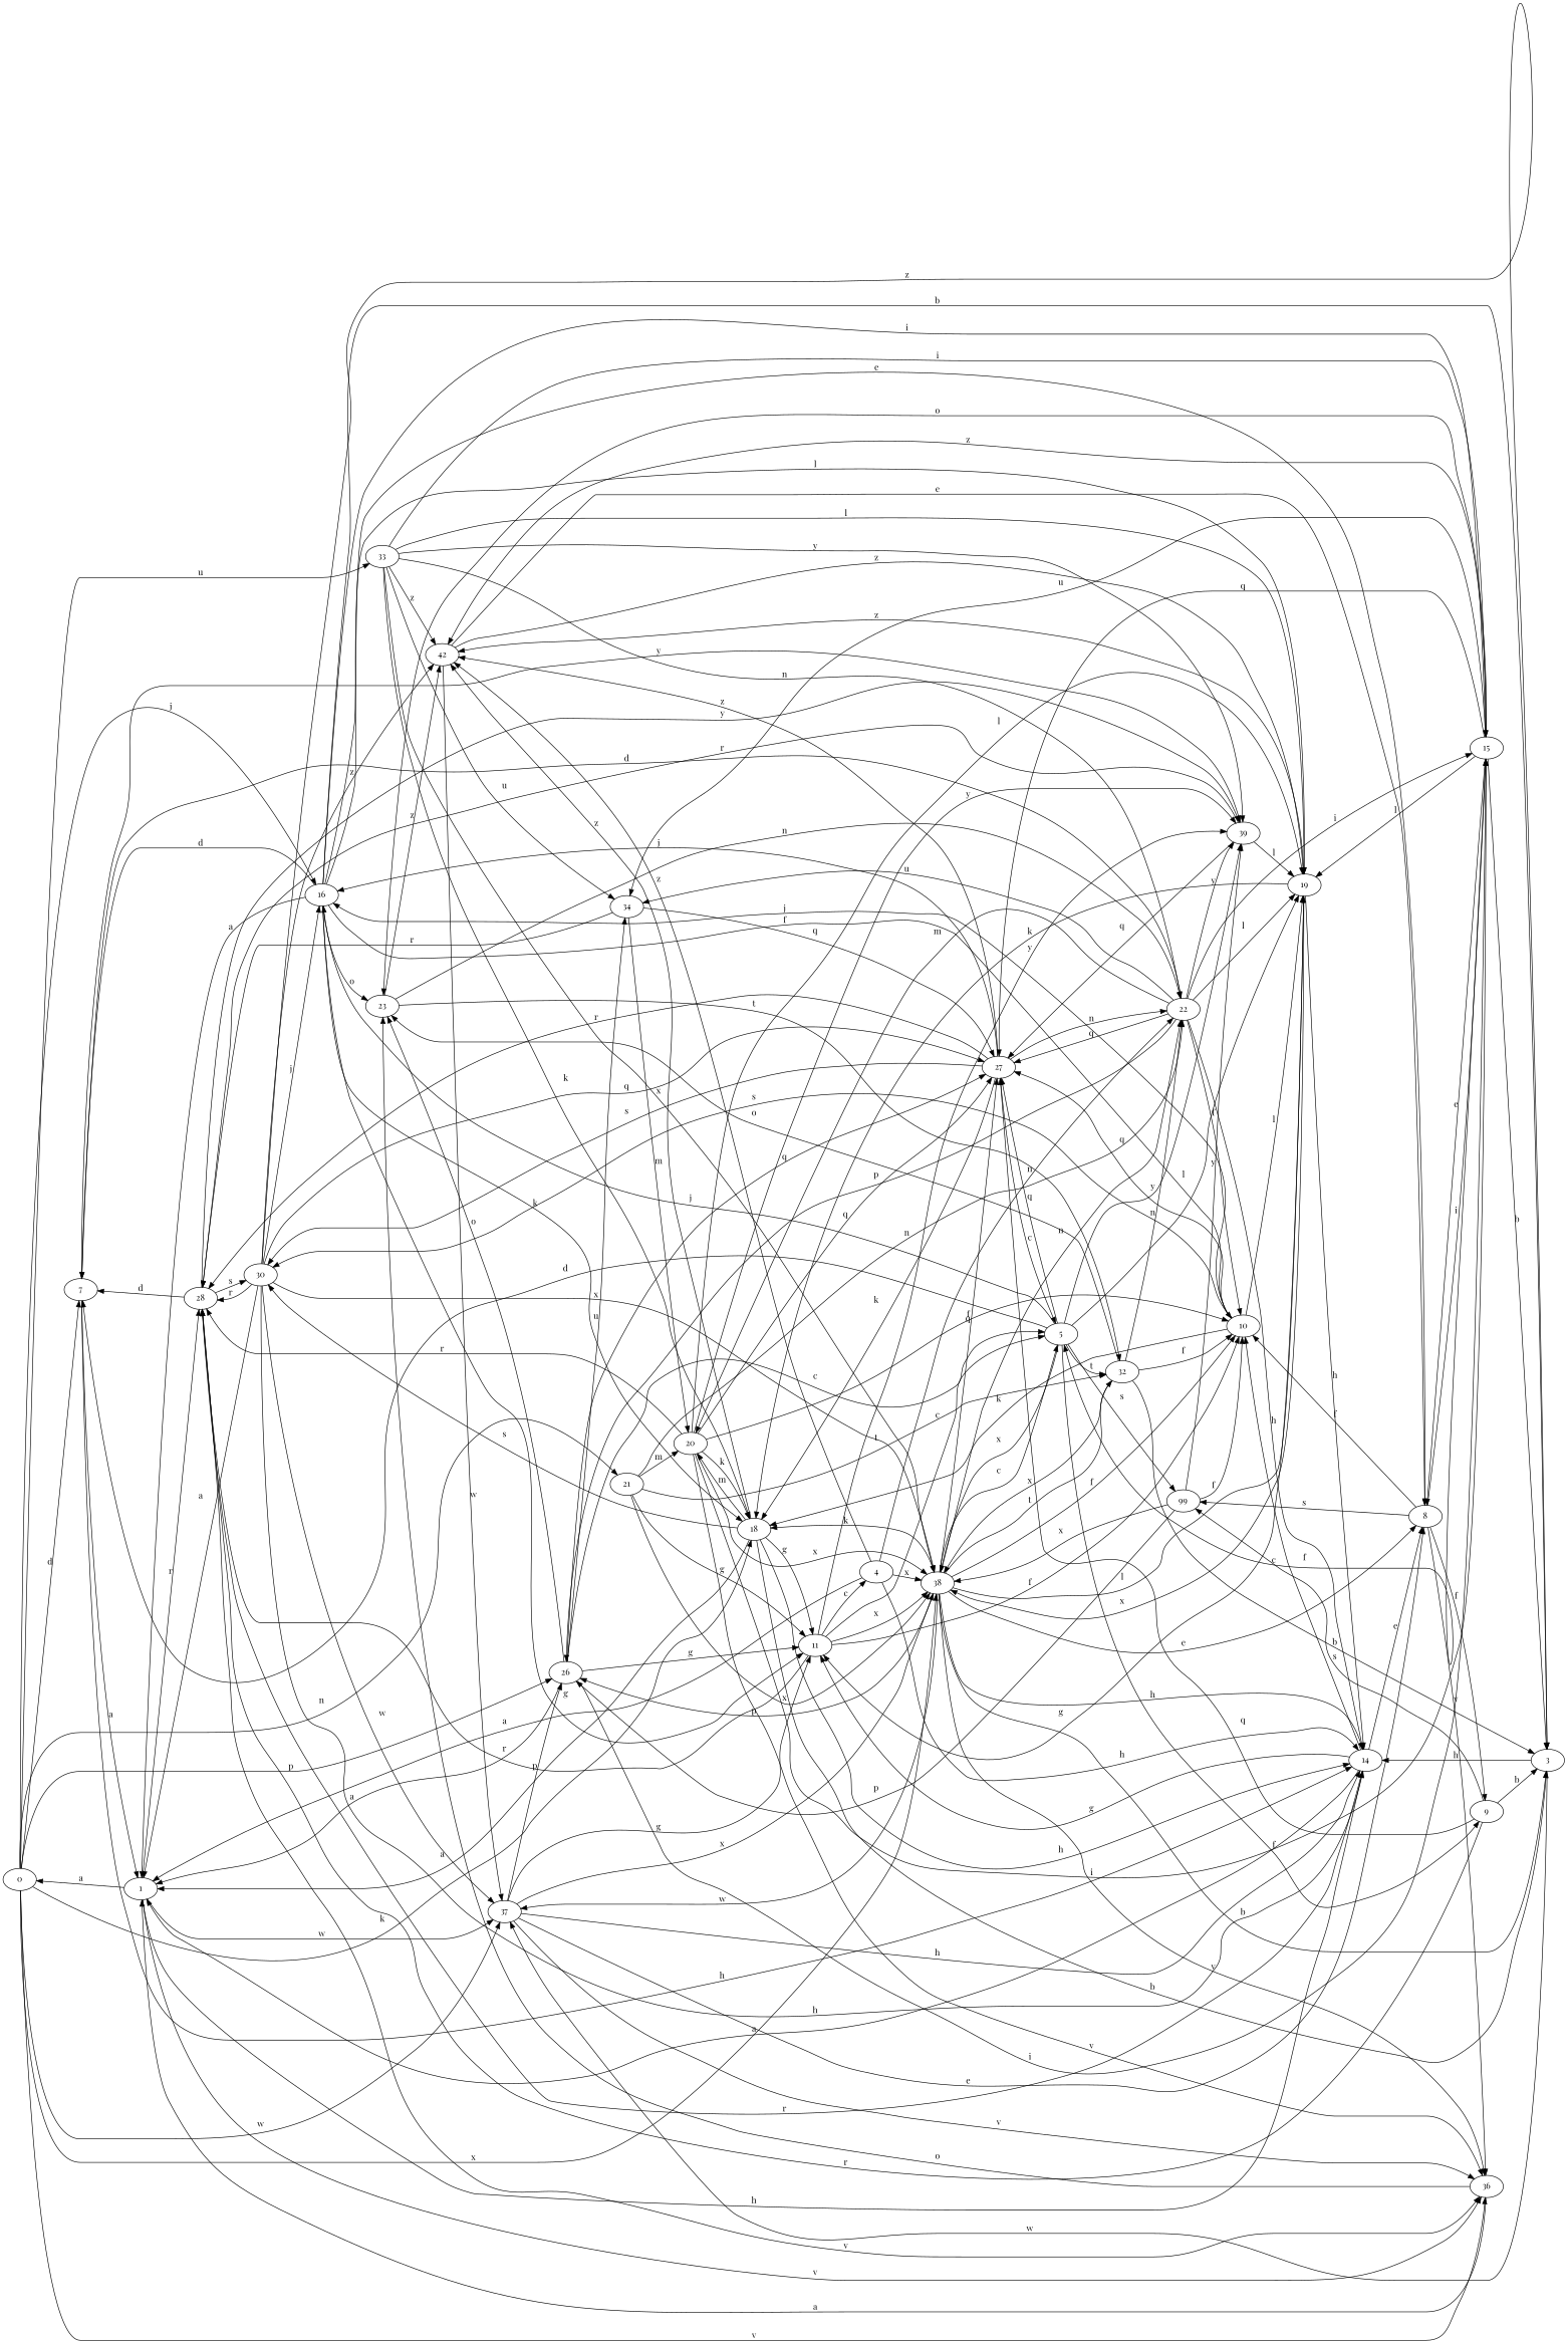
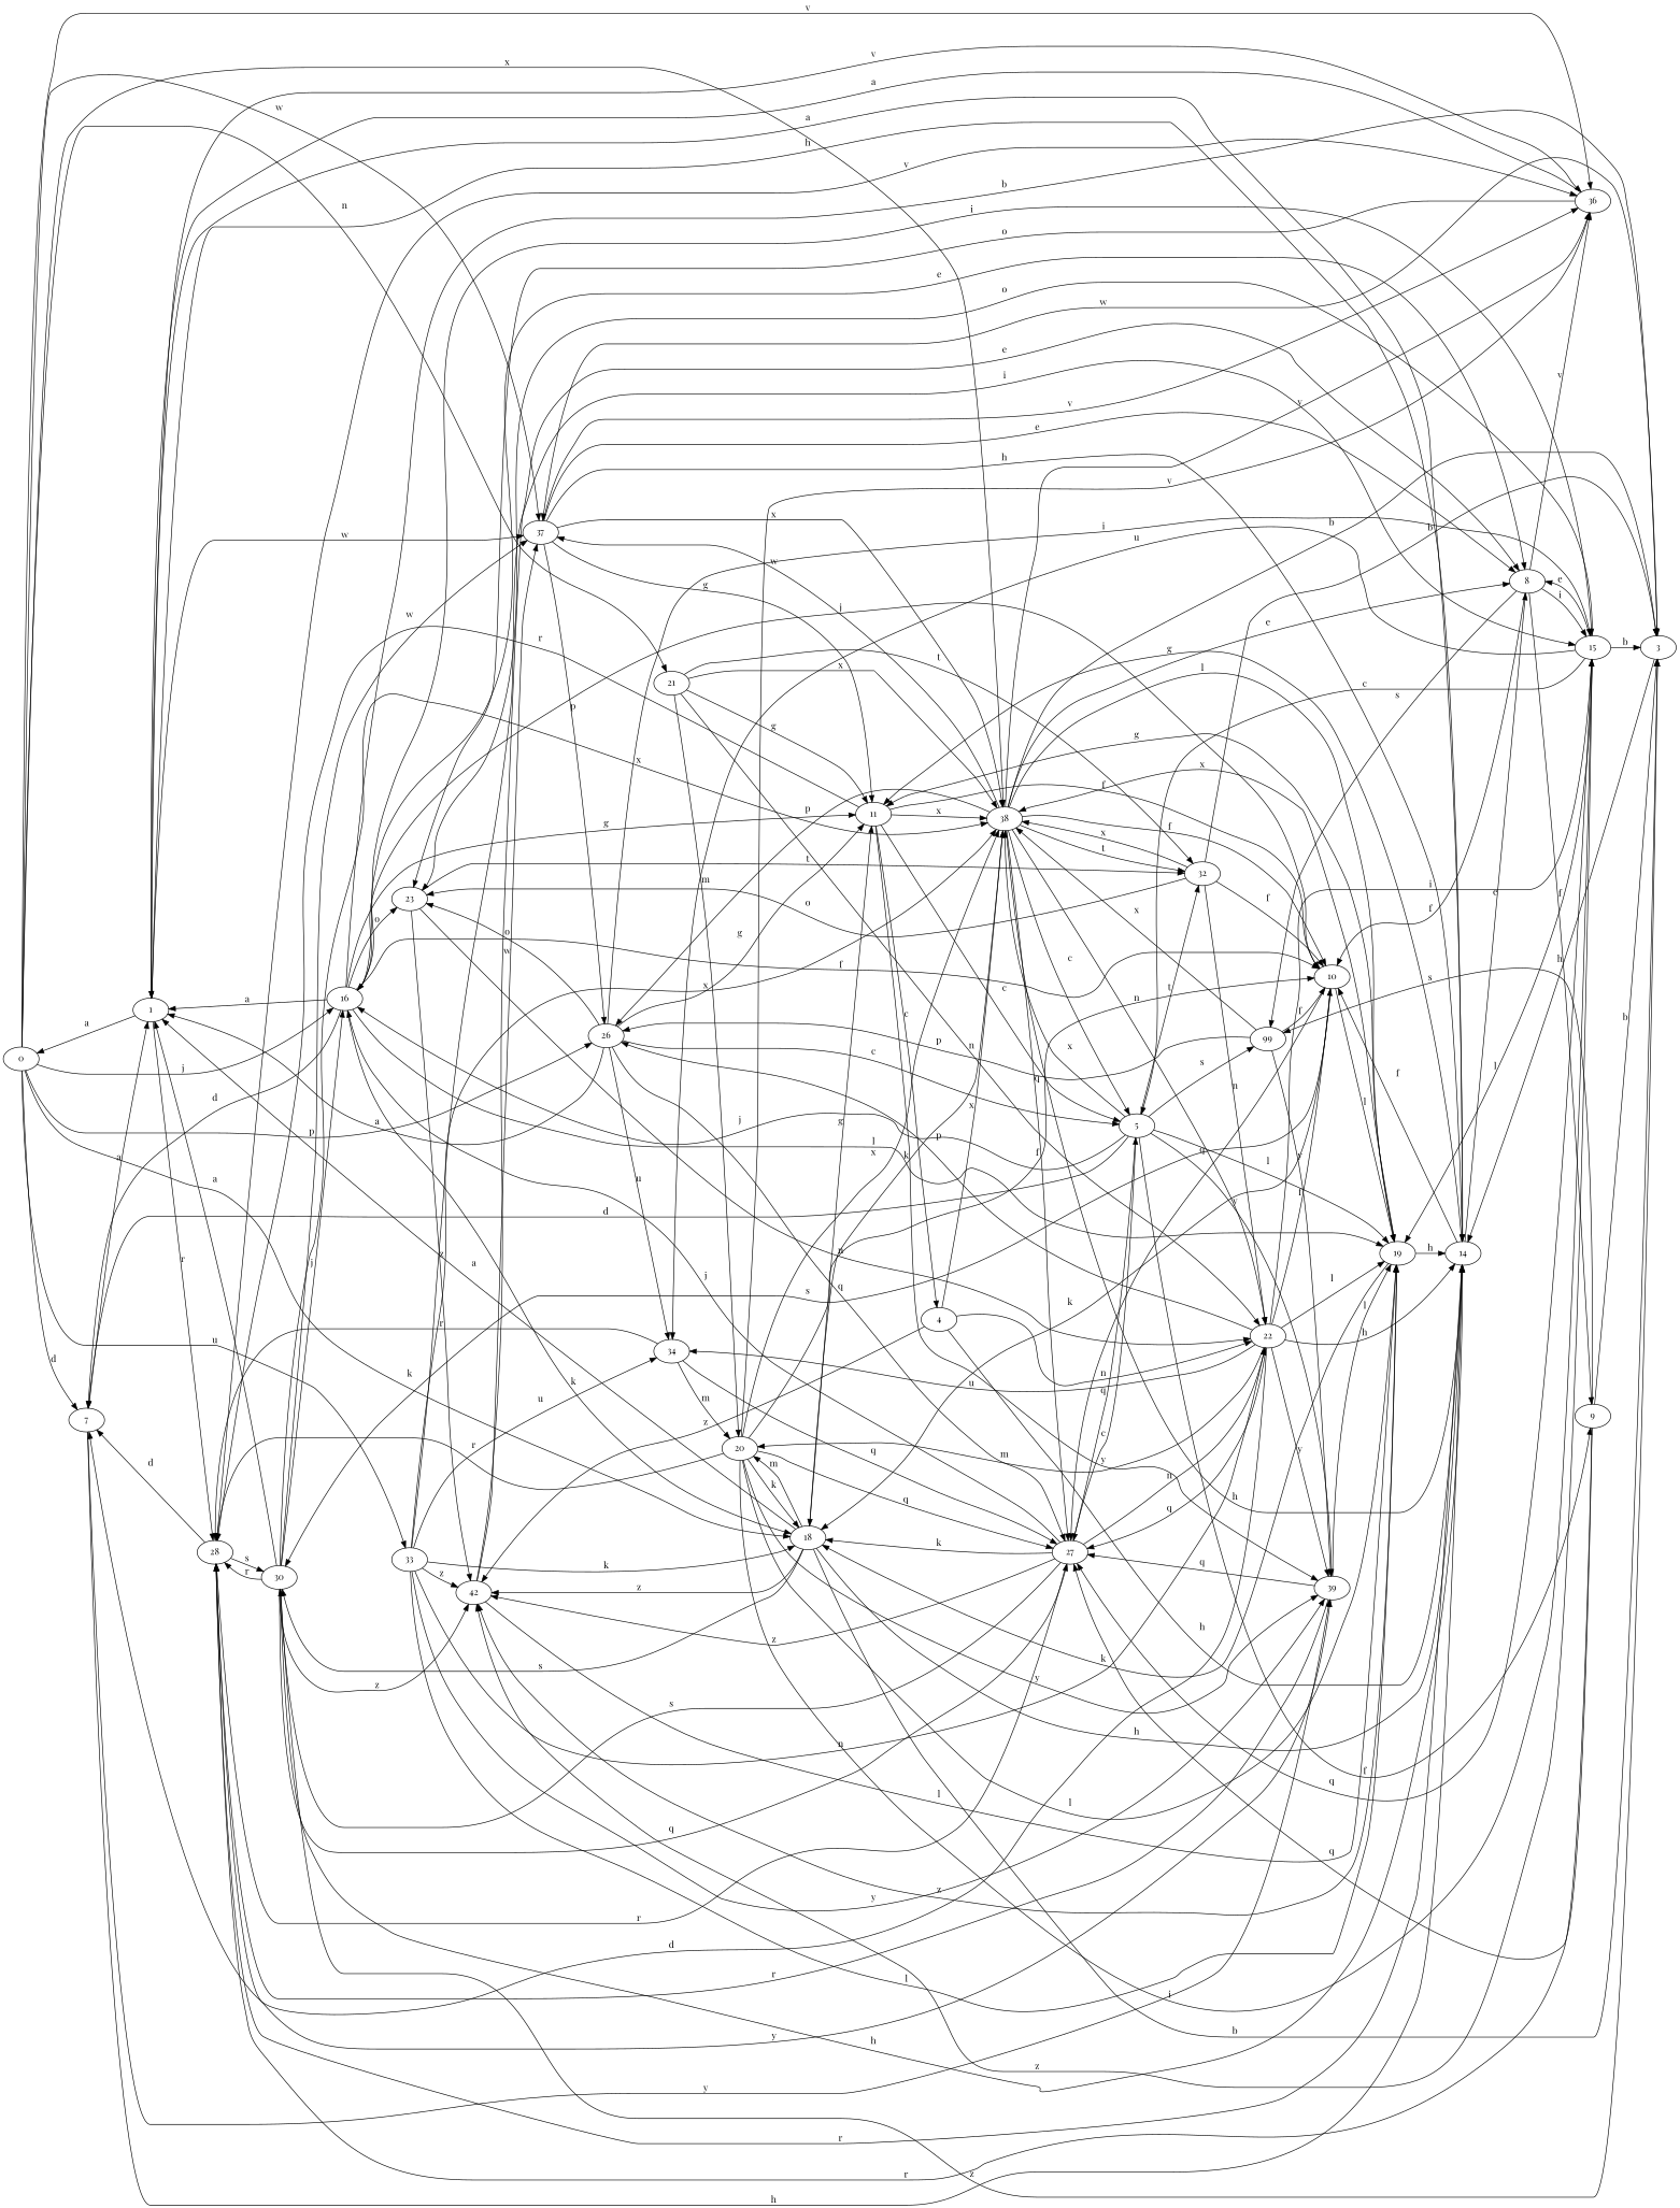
  strict digraph {
    fontname="Playfair Display"
    rankdir=LR
    node [fontname="Playfair Display"]
    edge [fontname="Playfair Display"]
    0
    7
    16
    18
    21
    26
    33
    36
    37
    38
    1
    14
    39
    3
    19
    8
    10
    15
    11
    23
    42
    30
    20
    22
    32
    5
    27
    34
    28
    4
    9
    n32 [label=99]
    0 -> 7 [label=d]
    0 -> 16 [label=j]
    0 -> 18 [label=k]
    0 -> 21 [label=n]
    0 -> 26 [label=p]
    0 -> 33 [label=u]
    0 -> 36 [label=v]
    0 -> 37 [label=w]
    0 -> 38 [label=x]
    7 -> 1 [label=a]
    7 -> 14 [label=h]
    7 -> 39 [label=y]
    16 -> 7 [label=d]
    16 -> 18 [label=k]
    16 -> 1 [label=a]
    16 -> 3 [label=b]
    16 -> 19 [label=l]
    16 -> 8 [label=e]
    16 -> 10 [label=f]
    16 -> 15 [label=i]
    16 -> 11 [label=g]
    16 -> 23 [label=o]
    18 -> 1 [label=a]
    18 -> 14 [label=h]
    18 -> 3 [label=b]
    18 -> 11 [label=g]
    18 -> 42 [label=z]
    18 -> 30 [label=s]
    18 -> 20 [label=m]
    21 -> 38 [label=x]
    21 -> 11 [label=g]
    21 -> 20 [label=m]
    21 -> 22 [label=n]
    21 -> 32 [label=t]
    26 -> 1 [label=a]
    26 -> 15 [label=i]
    26 -> 11 [label=g]
    26 -> 23 [label=o]
    26 -> 5 [label=c]
    26 -> 27 [label=q]
    26 -> 34 [label=u]
    33 -> 18 [label=k]
    33 -> 38 [label=x]
    33 -> 39 [label=y]
    33 -> 19 [label=l]
    33 -> 15 [label=i]
    33 -> 42 [label=z]
    33 -> 22 [label=n]
    33 -> 34 [label=u]
    36 -> 1 [label=a]
    36 -> 23 [label=o]
    37 -> 26 [label=p]
    37 -> 36 [label=v]
    37 -> 38 [label=x]
    37 -> 14 [label=h]
    37 -> 8 [label=e]
    37 -> 11 [label=g]
    38 -> 18 [label=k]
    38 -> 26 [label=p]
    38 -> 36 [label=v]
    38 -> 37 [label=w]
    38 -> 14 [label=h]
    38 -> 3 [label=b]
    38 -> 19 [label=l]
    38 -> 8 [label=e]
    38 -> 10 [label=f]
    38 -> 22 [label=n]
    38 -> 32 [label=t]
    38 -> 5 [label=c]
    38 -> 27 [label=q]
    1 -> 0 [label=a]
    1 -> 36 [label=v]
    1 -> 37 [label=w]
    1 -> 14 [label=h]
    1 -> 28 [label=r]
    14 -> 1 [label=a]
    14 -> 8 [label=e]
    14 -> 10 [label=f]
    14 -> 11 [label=g]
    14 -> 28 [label=r]
    39 -> 19 [label=l]
    39 -> 27 [label=q]
    39 -> 28 [label=r]
    3 -> 37 [label=w]
    3 -> 14 [label=h]
    19 -> 18 [label=k]
    19 -> 38 [label=x]
    19 -> 14 [label=h]
    19 -> 11 [label=g]
    19 -> 42 [label=z]
    8 -> 36 [label=v]
    8 -> 10 [label=f]
    8 -> 15 [label=i]
    8 -> 9 [label=f]
    8 -> n32 [label=s]
    10 -> 16 [label=j]
    10 -> 18 [label=k]
    10 -> 19 [label=l]
    10 -> 30 [label=s]
    10 -> 27 [label=q]
    15 -> 3 [label=b]
    15 -> 19 [label=l]
    15 -> 8 [label=e]
    15 -> 23 [label=o]
    15 -> 42 [label=z]
    15 -> 5 [label=c]
    15 -> 27 [label=q]
    15 -> 34 [label=u]
    11 -> 38 [label=x]
    11 -> 39 [label=y]
    11 -> 10 [label=f]
    11 -> 5 [label=c]
    11 -> 28 [label=r]
    11 -> 4 [label=c]
    23 -> 42 [label=z]
    23 -> 22 [label=n]
    23 -> 32 [label=t]
    42 -> 37 [label=w]
-   42 -> 19 [label=z]
+   42 -> 19 [label=l]
    42 -> 8 [label=e]
    30 -> 16 [label=j]
    30 -> 37 [label=w]
    30 -> 38 [label=x]
    30 -> 1 [label=a]
    30 -> 14 [label=h]
    30 -> 3 [label=z]
    30 -> 42 [label=z]
    30 -> 27 [label=q]
    30 -> 28 [label=r]
    20 -> 18 [label=k]
    20 -> 36 [label=v]
    20 -> 38 [label=x]
    20 -> 39 [label=y]
    20 -> 19 [label=l]
    20 -> 10 [label=f]
    20 -> 15 [label=i]
    20 -> 27 [label=q]
    20 -> 28 [label=r]
    22 -> 7 [label=d]
    22 -> 26 [label=p]
    22 -> 14 [label=h]
    22 -> 39 [label=y]
    22 -> 19 [label=l]
    22 -> 10 [label=f]
    22 -> 15 [label=i]
    22 -> 20 [label=m]
    22 -> 27 [label=q]
    22 -> 34 [label=u]
    32 -> 38 [label=x]
    32 -> 3 [label=b]
    32 -> 10 [label=f]
    32 -> 23 [label=o]
    32 -> 22 [label=n]
    5 -> 7 [label=d]
    5 -> 16 [label=j]
    5 -> 38 [label=x]
    5 -> 39 [label=y]
    5 -> 19 [label=l]
    5 -> 32 [label=t]
    5 -> 27 [label=q]
    5 -> 9 [label=f]
    5 -> n32 [label=s]
    27 -> 16 [label=j]
    27 -> 18 [label=k]
    27 -> 42 [label=z]
    27 -> 30 [label=s]
    27 -> 22 [label=n]
    27 -> 5 [label=c]
    27 -> 28 [label=r]
    34 -> 20 [label=m]
    34 -> 27 [label=q]
    34 -> 28 [label=r]
    28 -> 7 [label=d]
    28 -> 36 [label=v]
    28 -> 39 [label=y]
    28 -> 30 [label=s]
    4 -> 38 [label=x]
-   4 -> 1 [label=a]
    4 -> 14 [label=h]
    4 -> 42 [label=z]
    4 -> 22 [label=n]
    9 -> 3 [label=b]
    9 -> 27 [label=q]
    9 -> 28 [label=r]
    9 -> n32 [label=s]
    n32 -> 26 [label=p]
    n32 -> 38 [label=x]
    n32 -> 39 [label=y]
    n32 -> 10 [label=f]
  }
